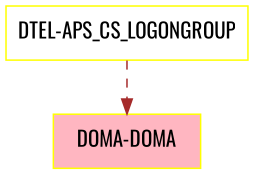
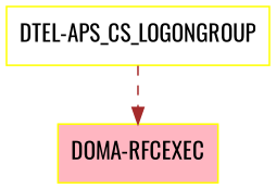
  digraph {
    fontname=Oswald
    node [color=yellow shape=box style=filled fontname=Oswald]
    "DTEL-APS_CS_LOGONGROUP" [fillcolor=white]
-   "DOMA-RFCEXEC" [fillcolor=lightpink label="DOMA-DOMA"]
+   "DOMA-RFCEXEC" [fillcolor=lightpink]
    "DTEL-APS_CS_LOGONGROUP" -> "DOMA-RFCEXEC" [color=brown style=dashed fontname=Oswald]
  }
